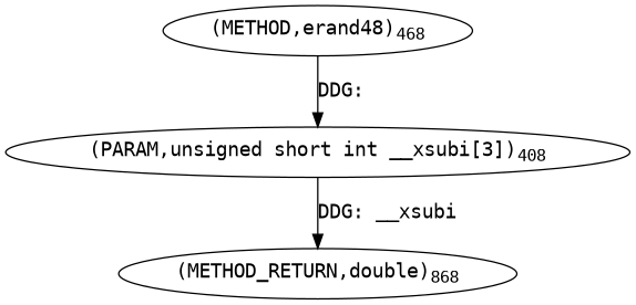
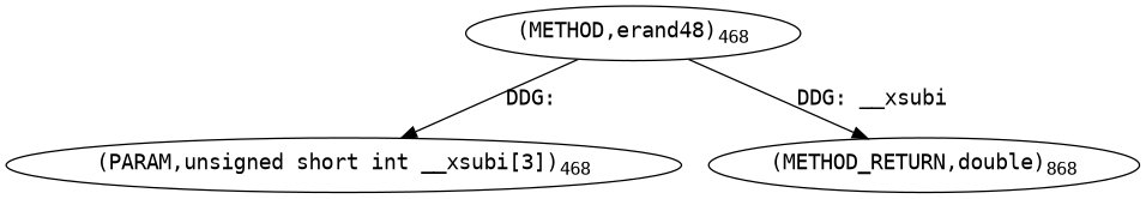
  digraph {
    fontname="DejaVu Sans Mono"
    node [fontname="DejaVu Sans Mono"]
    edge [fontname="DejaVu Sans Mono"]
    n1 [label=<(METHOD,erand48)<SUB>468</SUB>>]
-   n2 [label=<(PARAM,unsigned short int __xsubi[3])<SUB>408</SUB>>]
+   n2 [label=<(PARAM,unsigned short int __xsubi[3])<SUB>468</SUB>>]
    n3 [label=<(METHOD_RETURN,double)<SUB>868</SUB>>]
    n1 -> n2 [label="DDG: "]
-   n2 -> n3 [label="DDG: __xsubi"]
+   n1 -> n3 [label="DDG: __xsubi"]
  }
